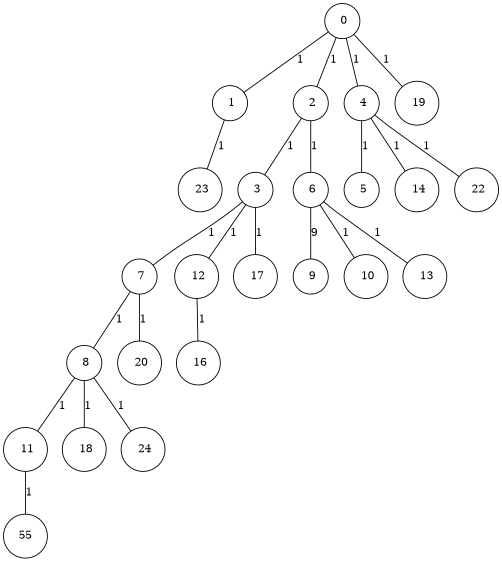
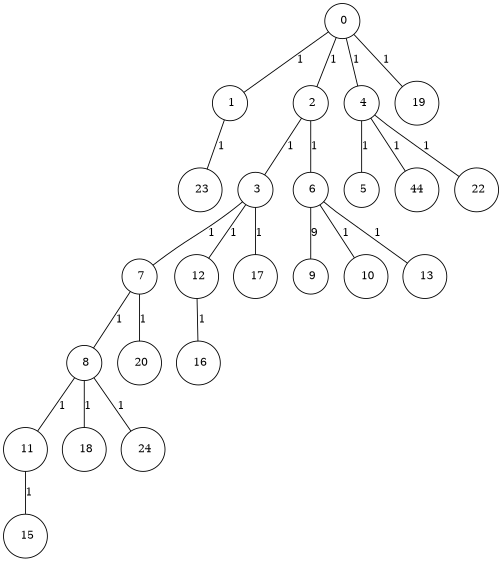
  graph {
    fixedsize="true;"
    node [color=black fontsize=12 hight=.12 shape=circle]
    edge [fontsize=12]
    n1 [label=" 0" width=.12]
    n2 [label=" 1" width=.12]
    n3 [label=" 2" width=.12]
    n4 [label=" 4" width=.12]
    n5 [label=" 19" width=.12]
    n6 [label=" 23" width=.12]
    n7 [label=" 3" width=.12]
    n8 [label=" 6" width=.12]
    n9 [label=" 5" width=.12]
-   n10 [label=" 14" width=.12]
+   n10 [label=44 width=.12]
    n11 [label=" 22" width=.12]
    n12 [label=" 7" width=.12]
    n13 [label=" 12" width=.12]
    n14 [label=" 17" width=.12]
    n15 [label=" 9" width=.12]
    n16 [label=" 10" width=.12]
    n17 [label=" 13" width=.12]
    n18 [label=" 8" width=.12]
    n19 [label=" 20" width=.12]
    n20 [label=" 16" width=.12]
    n21 [label=" 11" width=.12]
    n22 [label=" 18" width=.12]
    n23 [label=" 24" width=.12]
-   n24 [label=55 width=.12]
+   n24 [label=" 15" width=.12]
    n1 -- n2 [label=1]
    n1 -- n3 [label=1]
    n1 -- n4 [label=1]
    n1 -- n5 [label=1]
    n2 -- n6 [label=1]
    n3 -- n7 [label=1]
    n3 -- n8 [label=1]
    n4 -- n9 [label=1]
    n4 -- n10 [label=1]
    n4 -- n11 [label=1]
    n7 -- n12 [label=1]
    n7 -- n13 [label=1]
    n7 -- n14 [label=1]
    n8 -- n15 [label=9]
    n8 -- n16 [label=1]
    n8 -- n17 [label=1]
    n12 -- n18 [label=1]
    n12 -- n19 [label=1]
    n13 -- n20 [label=1]
    n18 -- n21 [label=1]
    n18 -- n22 [label=1]
    n18 -- n23 [label=1]
    n21 -- n24 [label=1]
  }
